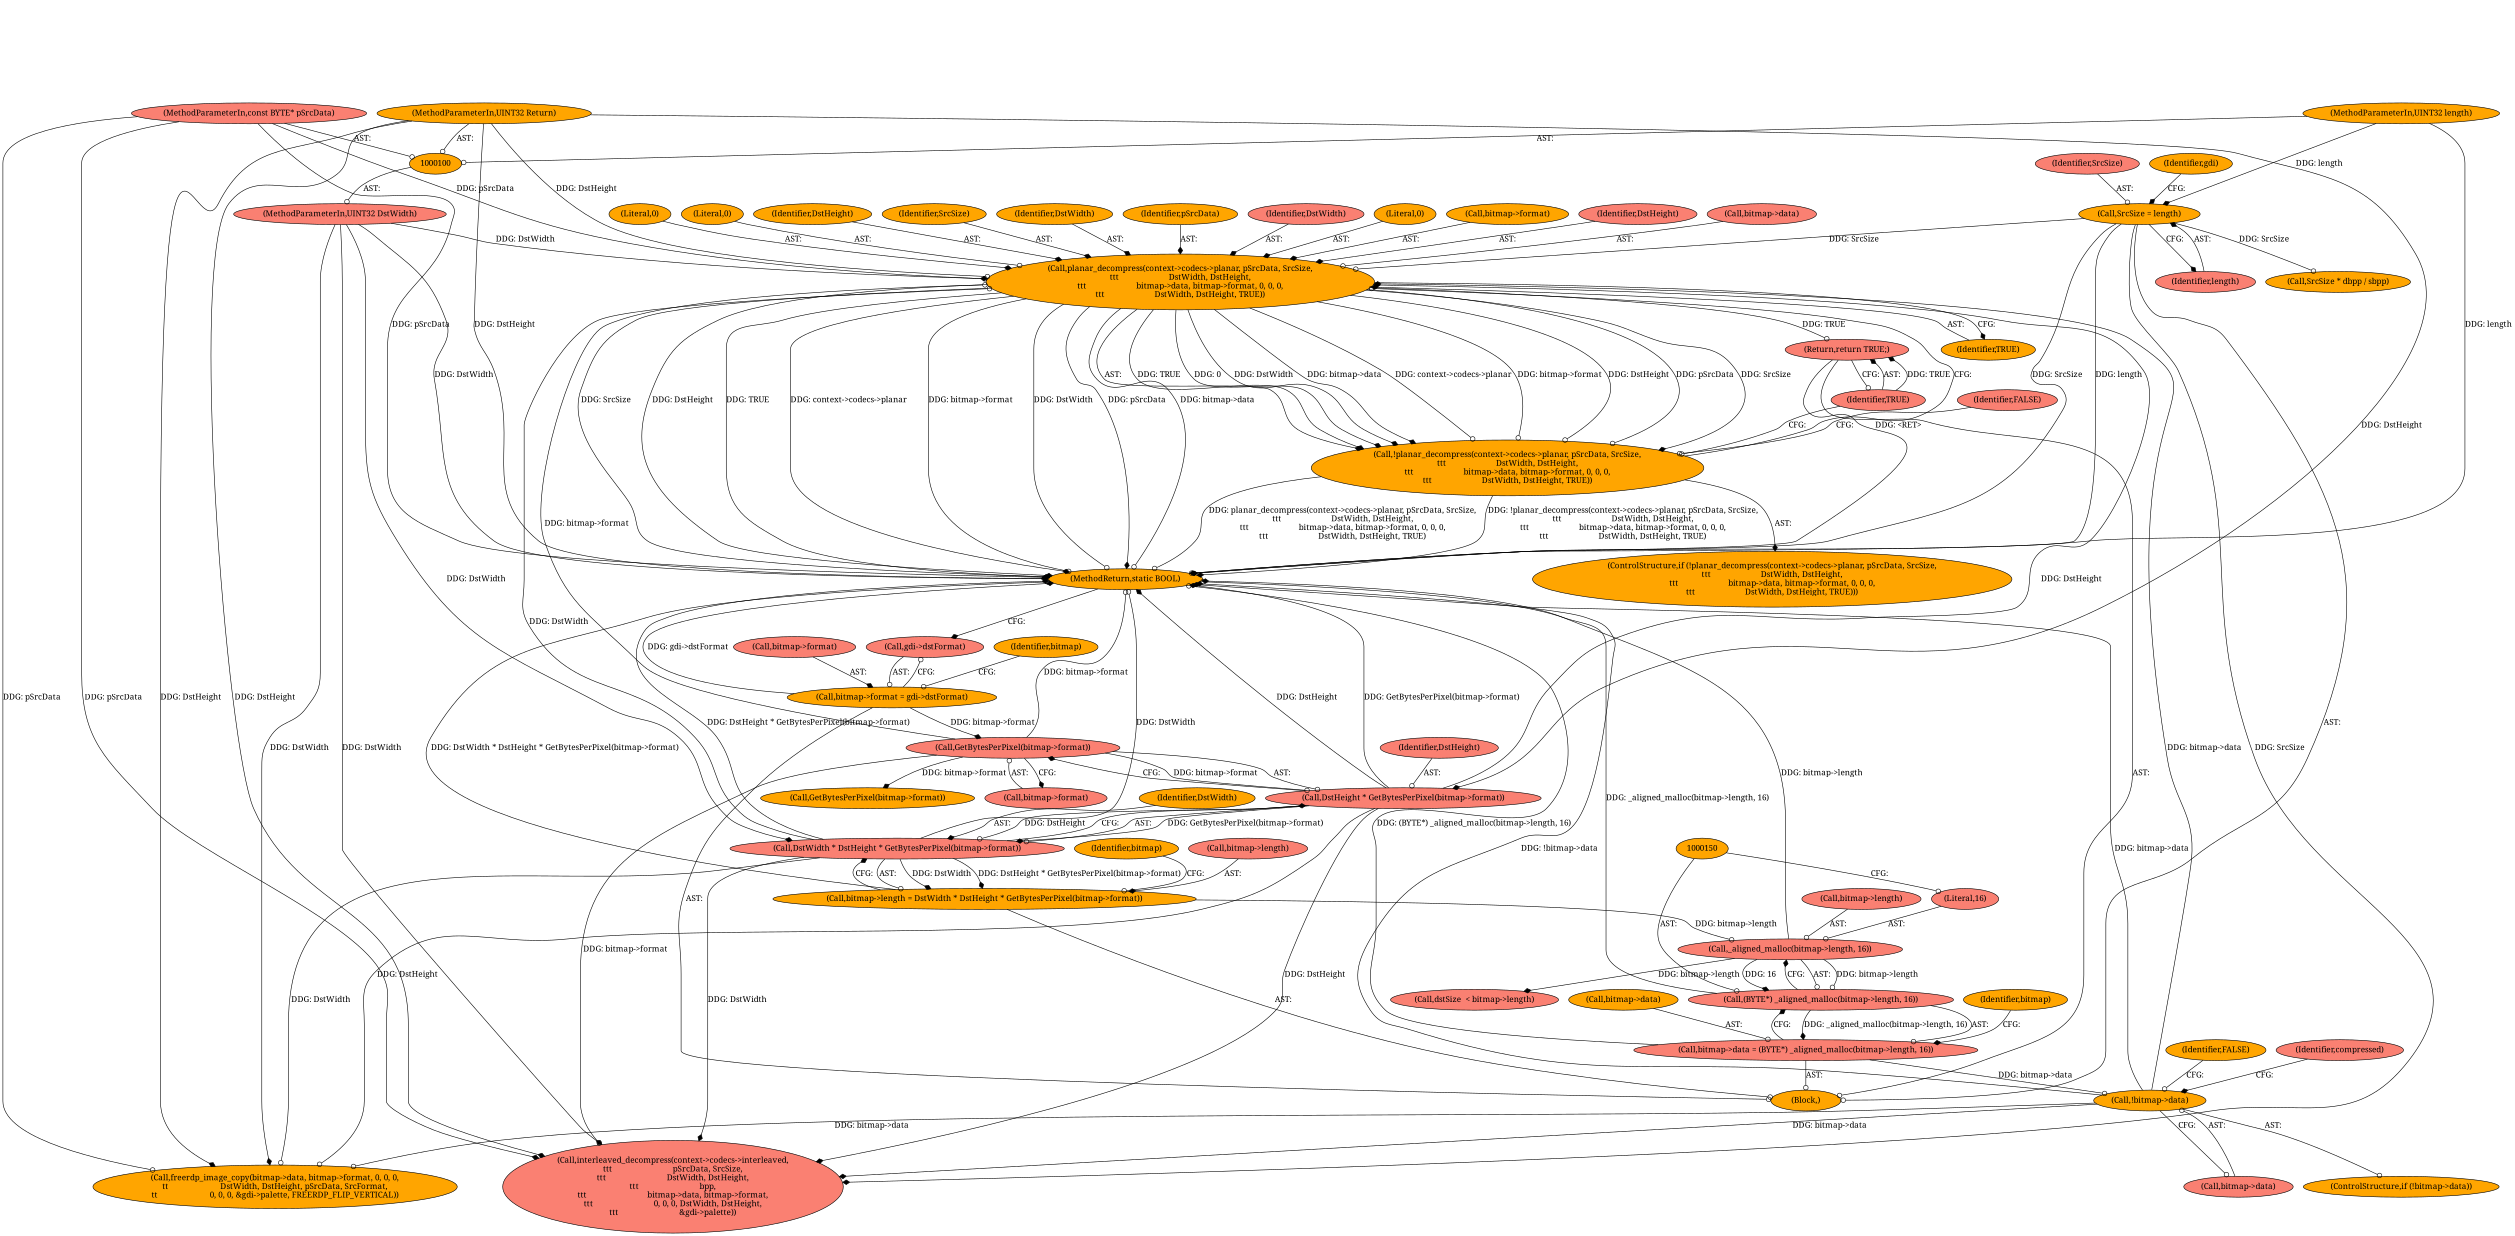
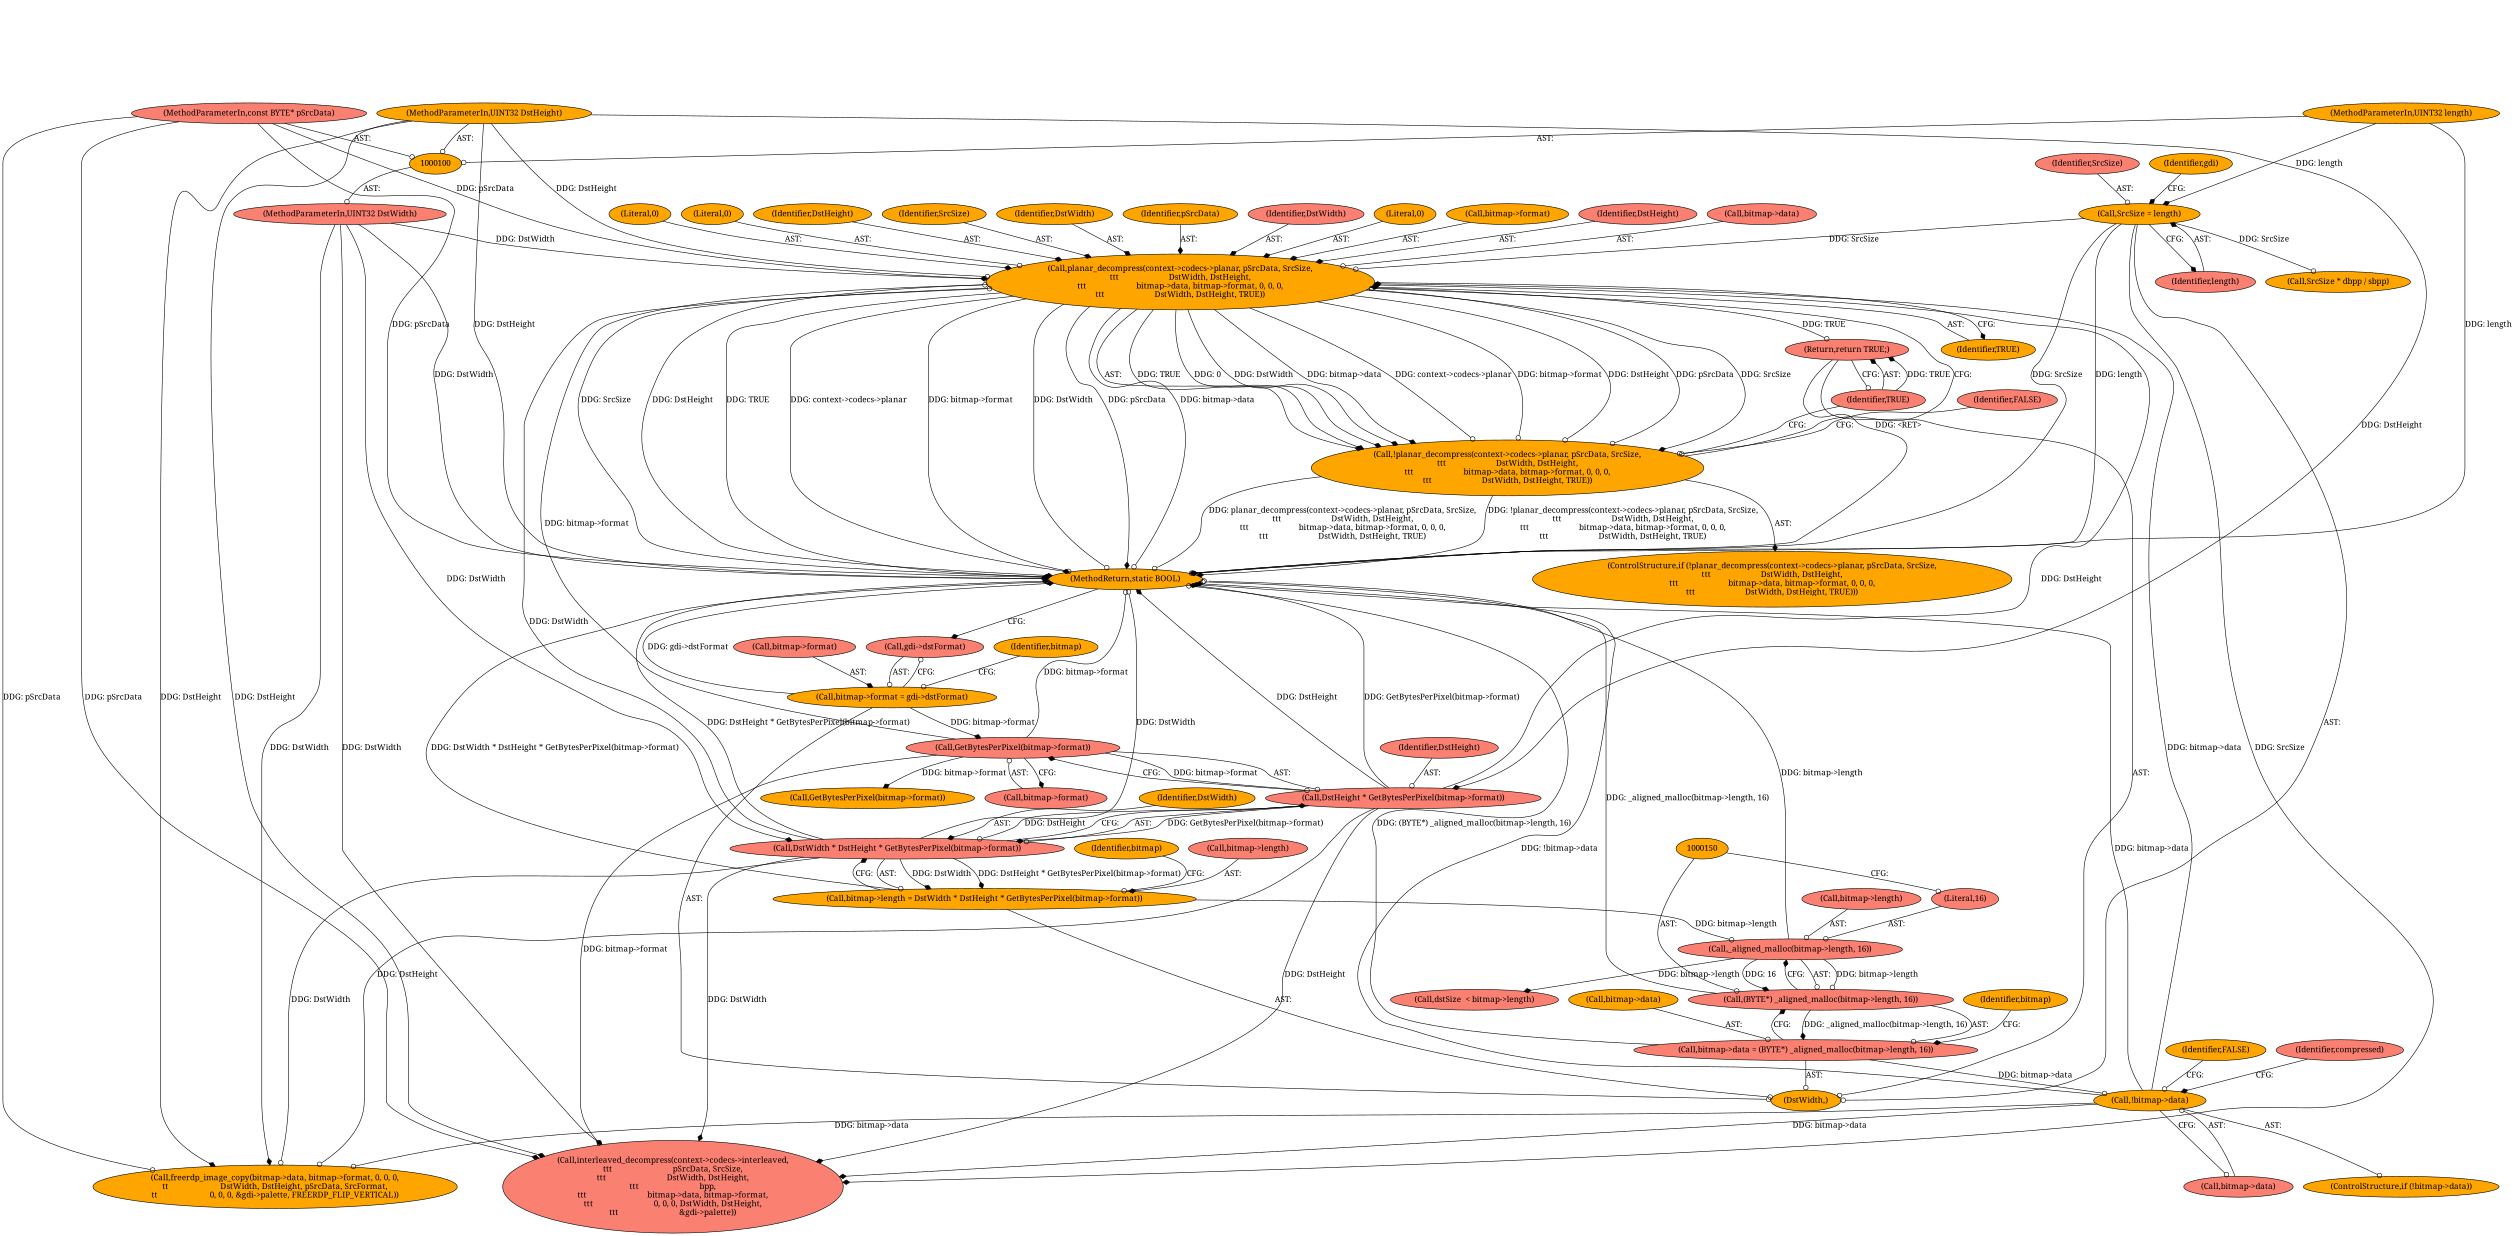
  digraph {
    fontname="Noto Serif"
    node [fillcolor=orange fontname="Noto Serif" style=filled]
    edge [arrowhead=diamond fontname="Noto Serif"]
    n1 [label="(Call,planar_decompress(context->codecs->planar, pSrcData, SrcSize,\n\t\t\t                       DstWidth, DstHeight,\n\t\t\t                       bitmap->data, bitmap->format, 0, 0, 0,\n\t\t\t                       DstWidth, DstHeight, TRUE))"]
    n2 [label="(Call,!planar_decompress(context->codecs->planar, pSrcData, SrcSize,\n\t\t\t                       DstWidth, DstHeight,\n\t\t\t                       bitmap->data, bitmap->format, 0, 0, 0,\n\t\t\t                       DstWidth, DstHeight, TRUE))"]
    n3 [fillcolor=salmon label="(Return,return TRUE;)"]
    n4 [label="(Identifier,TRUE)"]
    n5 [label="(MethodReturn,static BOOL)"]
    n6 [label="(ControlStructure,if (!planar_decompress(context->codecs->planar, pSrcData, SrcSize,\n\t\t\t                       DstWidth, DstHeight,\n\t\t\t                       bitmap->data, bitmap->format, 0, 0, 0,\n\t\t\t                       DstWidth, DstHeight, TRUE)))"]
-   n7 [label="(Block,)"]
+   n7 [label="(DstWidth,)"]
    n8 [fillcolor=salmon label="(Identifier,TRUE)"]
    n9 [fillcolor=salmon label="(Call,gdi->dstFormat)"]
    n10 [fillcolor=salmon label="(MethodParameterIn,const BYTE* pSrcData)"]
    n11 [label="(Call,freerdp_image_copy(bitmap->data, bitmap->format, 0, 0, 0,\n\t\t                        DstWidth, DstHeight, pSrcData, SrcFormat,\n\t\t                        0, 0, 0, &gdi->palette, FREERDP_FLIP_VERTICAL))"]
    n12 [fillcolor=salmon label="(Call,interleaved_decompress(context->codecs->interleaved,\n\t\t\t                            pSrcData, SrcSize,\n\t\t\t                            DstWidth, DstHeight,\n\t\t\t                            bpp,\n\t\t\t                            bitmap->data, bitmap->format,\n\t\t\t                            0, 0, 0, DstWidth, DstHeight,\n\t\t\t                            &gdi->palette))"]
    1000100
    n14 [fillcolor=salmon label="(MethodParameterIn,UINT32 DstWidth)"]
    n15 [label="(Call,SrcSize = length)"]
    n16 [fillcolor=salmon label="(Identifier,length)"]
    n17 [label="(Call,SrcSize * dbpp / sbpp)"]
    n18 [label="(MethodParameterIn,UINT32 length)"]
    n19 [fillcolor=salmon label="(Call,DstWidth * DstHeight * GetBytesPerPixel(bitmap->format))"]
    n20 [fillcolor=salmon label="(Call,DstHeight * GetBytesPerPixel(bitmap->format))"]
    n21 [label="(Call,bitmap->length = DstWidth * DstHeight * GetBytesPerPixel(bitmap->format))"]
    n22 [fillcolor=salmon label="(Call,GetBytesPerPixel(bitmap->format))"]
    n23 [fillcolor=salmon label="(Call,_aligned_malloc(bitmap->length, 16))"]
    n24 [fillcolor=salmon label="(Call,bitmap->format)"]
    n25 [label="(Call,GetBytesPerPixel(bitmap->format))"]
-   n26 [label="(MethodParameterIn,UINT32 Return)"]
+   n26 [label="(MethodParameterIn,UINT32 DstHeight)"]
    n27 [label="(Call,bitmap->format = gdi->dstFormat)"]
    n28 [label="(Call,!bitmap->data)"]
    n29 [label="(ControlStructure,if (!bitmap->data))"]
    n30 [fillcolor=salmon label="(Call,bitmap->data)"]
    n31 [fillcolor=salmon label="(Call,bitmap->data = (BYTE*) _aligned_malloc(bitmap->length, 16))"]
    n32 [fillcolor=salmon label="(Call,(BYTE*) _aligned_malloc(bitmap->length, 16))"]
    n33 [fillcolor=salmon label="(Call,dstSize  < bitmap->length)"]
    n34 [fillcolor=salmon label="(Literal,16)"]
    n35 [label="(Identifier,gdi)"]
    n36 [label="(Identifier,DstWidth)"]
    n37 [label="(Literal,0)"]
    n38 [label="(Literal,0)"]
    n39 [label="(Identifier,DstHeight)"]
    n40 [fillcolor=salmon label="(Call,bitmap->format)"]
    n41 [label="(Identifier,SrcSize)"]
    n42 [label="(Identifier,DstWidth)"]
    n43 [fillcolor=salmon label="(Identifier,SrcSize)"]
    n44 [label="(Identifier,bitmap)"]
    n45 [label="(Identifier,bitmap)"]
    n46 [fillcolor=salmon label="(Call,bitmap->length)"]
    n47 [label="(Identifier,pSrcData)"]
    n48 [label="(Identifier,bitmap)"]
    n49 [fillcolor=salmon label="(Identifier,DstWidth)"]
    n50 [label="(Literal,0)"]
    n51 [fillcolor=salmon label="(Identifier,FALSE)"]
    n52 [label="(Call,bitmap->format)"]
    n53 [fillcolor=salmon label="(Identifier,DstHeight)"]
    n54 [fillcolor=salmon label="(Call,bitmap->length)"]
    n55 [label="(Identifier,FALSE)"]
    n56 [fillcolor=salmon label="(Identifier,compressed)"]
    n57 [fillcolor=salmon label="(Call,bitmap->data)"]
    n58 [label="(Call,bitmap->data)"]
    n59 [fillcolor=salmon label="(Identifier,DstHeight)"]
    1000150
    n1 -> n2 [label="AST: "]
    n1 -> n2 [label="DDG: TRUE"]
    n1 -> n2 [label="DDG: 0"]
    n1 -> n2 [label="DDG: DstWidth"]
    n1 -> n2 [label="DDG: bitmap->data"]
    n1 -> n2 [arrowhead=odot label="DDG: context->codecs->planar"]
    n1 -> n2 [arrowhead=odot label="DDG: bitmap->format"]
    n1 -> n2 [arrowhead=odot label="DDG: DstHeight"]
    n1 -> n2 [arrowhead=odot label="DDG: pSrcData"]
    n1 -> n2 [label="DDG: SrcSize"]
    n1 -> n3 [arrowhead=odot label="DDG: TRUE"]
    n1 -> n4 [label="CFG: "]
    n1 -> n5 [arrowhead=odot label="DDG: SrcSize"]
    n1 -> n5 [label="DDG: DstHeight"]
    n1 -> n5 [label="DDG: TRUE"]
    n1 -> n5 [label="DDG: context->codecs->planar"]
    n1 -> n5 [arrowhead=odot label="DDG: bitmap->format"]
    n1 -> n5 [arrowhead=odot label="DDG: DstWidth"]
    n1 -> n5 [label="DDG: pSrcData"]
    n1 -> n5 [arrowhead=odot label="DDG: bitmap->data"]
    n2 -> n1 [arrowhead=odot label="CFG: "]
    n2 -> n5 [arrowhead=odot label="DDG: planar_decompress(context->codecs->planar, pSrcData, SrcSize,\n\t\t\t                       DstWidth, DstHeight,\n\t\t\t                       bitmap->data, bitmap->format, 0, 0, 0,\n\t\t\t                       DstWidth, DstHeight, TRUE)"]
    n2 -> n5 [label="DDG: !planar_decompress(context->codecs->planar, pSrcData, SrcSize,\n\t\t\t                       DstWidth, DstHeight,\n\t\t\t                       bitmap->data, bitmap->format, 0, 0, 0,\n\t\t\t                       DstWidth, DstHeight, TRUE)"]
    n2 -> n6 [label="AST: "]
    n3 -> n5 [label="DDG: <RET>"]
    n3 -> n7 [arrowhead=odot label="AST: "]
    n3 -> n8 [arrowhead=odot label="CFG: "]
    n4 -> n1 [label="AST: "]
    n5 -> n9 [label="CFG: "]
    n8 -> n2 [arrowhead=odot label="CFG: "]
    n8 -> n3 [label="AST: "]
    n8 -> n3 [label="DDG: TRUE"]
    n9 -> n27 [arrowhead=odot label="AST: "]
    n10 -> n1 [arrowhead=odot label="DDG: pSrcData"]
    n10 -> n5 [label="DDG: pSrcData"]
    n10 -> n11 [arrowhead=odot label="DDG: pSrcData"]
    n10 -> n12 [label="DDG: pSrcData"]
    n10 -> 1000100 [arrowhead=odot label="AST: "]
    1000100 -> n14 [arrowhead=odot label="AST: "]
    n14 -> n1 [label="DDG: DstWidth"]
    n14 -> n5 [arrowhead=odot label="DDG: DstWidth"]
    n14 -> n11 [label="DDG: DstWidth"]
    n14 -> n12 [label="DDG: DstWidth"]
    n14 -> n19 [label="DDG: DstWidth"]
    n15 -> n1 [arrowhead=odot label="DDG: SrcSize"]
    n15 -> n5 [label="DDG: length"]
    n15 -> n5 [label="DDG: SrcSize"]
    n15 -> n7 [arrowhead=odot label="AST: "]
    n15 -> n12 [label="DDG: SrcSize"]
    n15 -> n16 [label="CFG: "]
    n15 -> n17 [arrowhead=odot label="DDG: SrcSize"]
    n16 -> n15 [label="AST: "]
    n18 -> n5 [arrowhead=odot label="DDG: length"]
    n18 -> 1000100 [arrowhead=odot label="AST: "]
    n18 -> n15 [label="DDG: length"]
    n19 -> n1 [arrowhead=odot label="DDG: DstWidth"]
    n19 -> n5 [label="DDG: DstHeight * GetBytesPerPixel(bitmap->format)"]
    n19 -> n5 [arrowhead=odot label="DDG: DstWidth"]
    n19 -> n11 [arrowhead=odot label="DDG: DstWidth"]
    n19 -> n12 [label="DDG: DstWidth"]
    n19 -> n20 [label="CFG: "]
    n19 -> n21 [arrowhead=odot label="AST: "]
    n19 -> n21 [label="DDG: DstWidth"]
    n19 -> n21 [label="DDG: DstHeight * GetBytesPerPixel(bitmap->format)"]
    n20 -> n1 [label="DDG: DstHeight"]
    n20 -> n5 [label="DDG: GetBytesPerPixel(bitmap->format)"]
    n20 -> n5 [label="DDG: DstHeight"]
    n20 -> n11 [arrowhead=odot label="DDG: DstHeight"]
    n20 -> n12 [label="DDG: DstHeight"]
    n20 -> n19 [arrowhead=odot label="AST: "]
    n20 -> n19 [arrowhead=odot label="DDG: DstHeight"]
    n20 -> n19 [label="DDG: GetBytesPerPixel(bitmap->format)"]
    n20 -> n22 [label="CFG: "]
    n21 -> n5 [arrowhead=odot label="DDG: DstWidth * DstHeight * GetBytesPerPixel(bitmap->format)"]
    n21 -> n7 [arrowhead=odot label="AST: "]
    n21 -> n19 [label="CFG: "]
    n21 -> n23 [arrowhead=odot label="DDG: bitmap->length"]
    n22 -> n1 [arrowhead=odot label="DDG: bitmap->format"]
    n22 -> n5 [arrowhead=odot label="DDG: bitmap->format"]
    n22 -> n12 [arrowhead=odot label="DDG: bitmap->format"]
    n22 -> n20 [arrowhead=odot label="AST: "]
    n22 -> n20 [arrowhead=odot label="DDG: bitmap->format"]
    n22 -> n24 [label="CFG: "]
    n22 -> n25 [label="DDG: bitmap->format"]
-   n23 -> n5 [label="DDG: bitmap->length"]
+   n23 -> n5 [arrowhead=odot label="DDG: bitmap->length"]
    n23 -> n32 [arrowhead=odot label="AST: "]
    n23 -> n32 [arrowhead=odot label="DDG: bitmap->length"]
    n23 -> n32 [label="DDG: 16"]
    n23 -> n33 [label="DDG: bitmap->length"]
    n24 -> n22 [arrowhead=odot label="AST: "]
    n26 -> n1 [arrowhead=odot label="DDG: DstHeight"]
    n26 -> n5 [label="DDG: DstHeight"]
    n26 -> n11 [label="DDG: DstHeight"]
    n26 -> n12 [label="DDG: DstHeight"]
    n26 -> 1000100 [arrowhead=odot label="AST: "]
    n26 -> n20 [label="DDG: DstHeight"]
    n27 -> n5 [label="DDG: gdi->dstFormat"]
    n27 -> n7 [arrowhead=odot label="AST: "]
    n27 -> n9 [arrowhead=odot label="CFG: "]
    n27 -> n22 [label="DDG: bitmap->format"]
    n28 -> n1 [label="DDG: bitmap->data"]
    n28 -> n5 [label="DDG: !bitmap->data"]
    n28 -> n5 [label="DDG: bitmap->data"]
    n28 -> n11 [arrowhead=odot label="DDG: bitmap->data"]
    n28 -> n12 [label="DDG: bitmap->data"]
    n28 -> n29 [arrowhead=odot label="AST: "]
    n28 -> n30 [arrowhead=odot label="CFG: "]
    n30 -> n28 [arrowhead=odot label="AST: "]
    n31 -> n5 [arrowhead=odot label="DDG: (BYTE*) _aligned_malloc(bitmap->length, 16)"]
    n31 -> n7 [arrowhead=odot label="AST: "]
    n31 -> n28 [arrowhead=odot label="DDG: bitmap->data"]
    n31 -> n32 [label="CFG: "]
    n32 -> n5 [arrowhead=odot label="DDG: _aligned_malloc(bitmap->length, 16)"]
    n32 -> n23 [label="CFG: "]
    n32 -> n31 [arrowhead=odot label="AST: "]
    n32 -> n31 [label="DDG: _aligned_malloc(bitmap->length, 16)"]
    n34 -> n23 [arrowhead=odot label="AST: "]
    n35 -> n15 [label="CFG: "]
    n36 -> n19 [label="AST: "]
    n37 -> n1 [label="AST: "]
    n38 -> n1 [arrowhead=odot label="AST: "]
    n39 -> n1 [label="AST: "]
    n40 -> n27 [label="AST: "]
    n41 -> n1 [label="AST: "]
    n42 -> n1 [label="AST: "]
    n43 -> n15 [arrowhead=odot label="AST: "]
    n44 -> n27 [arrowhead=odot label="CFG: "]
    n45 -> n21 [arrowhead=odot label="CFG: "]
    n46 -> n23 [arrowhead=odot label="AST: "]
    n47 -> n1 [label="AST: "]
    n48 -> n31 [label="CFG: "]
    n49 -> n1 [label="AST: "]
    n50 -> n1 [label="AST: "]
    n51 -> n2 [arrowhead=odot label="CFG: "]
    n52 -> n1 [label="AST: "]
    n53 -> n1 [label="AST: "]
    n54 -> n21 [label="AST: "]
    n55 -> n28 [arrowhead=odot label="CFG: "]
    n56 -> n28 [label="CFG: "]
    n57 -> n1 [arrowhead=odot label="AST: "]
    n58 -> n31 [arrowhead=odot label="AST: "]
    n59 -> n20 [arrowhead=odot label="AST: "]
    1000150 -> n32 [arrowhead=odot label="AST: "]
    1000150 -> n34 [arrowhead=odot label="CFG: "]
  }
